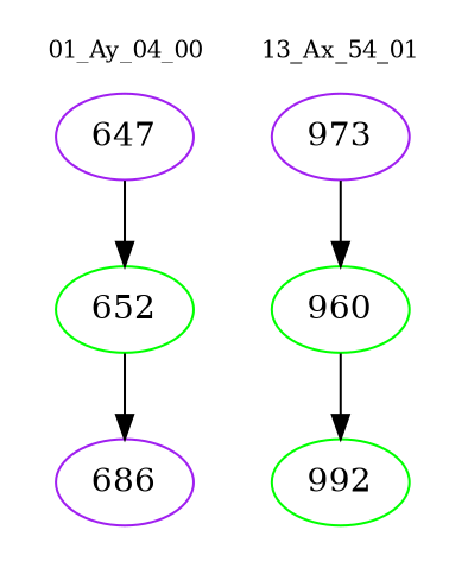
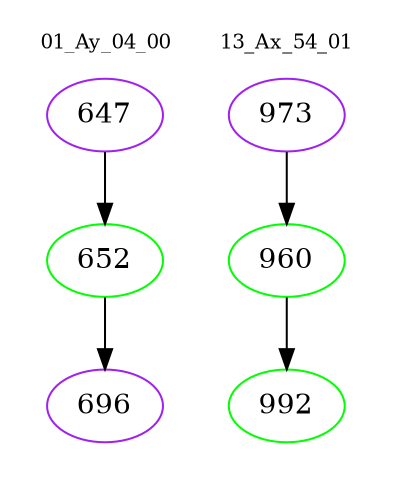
  digraph {
    node [color=purple]
    edge [color=black]
    n1 [label=647]
    n2 [color=green label=652]
-   n3 [label=686]
+   n3 [label=696]
    n4 [label=973]
    n5 [color=green label=960]
    n6 [color=green label=992]
    subgraph cluster_1 {
      color=white
      fontsize=10
      label="01_Ay_04_00"
      n1
      n2
      n3
    }
    subgraph cluster_2 {
      color=white
      fontsize=10
      label="13_Ax_54_01"
      n4
      n5
      n6
    }
    n1 -> n2
    n2 -> n3
    n4 -> n5
    n5 -> n6
  }
